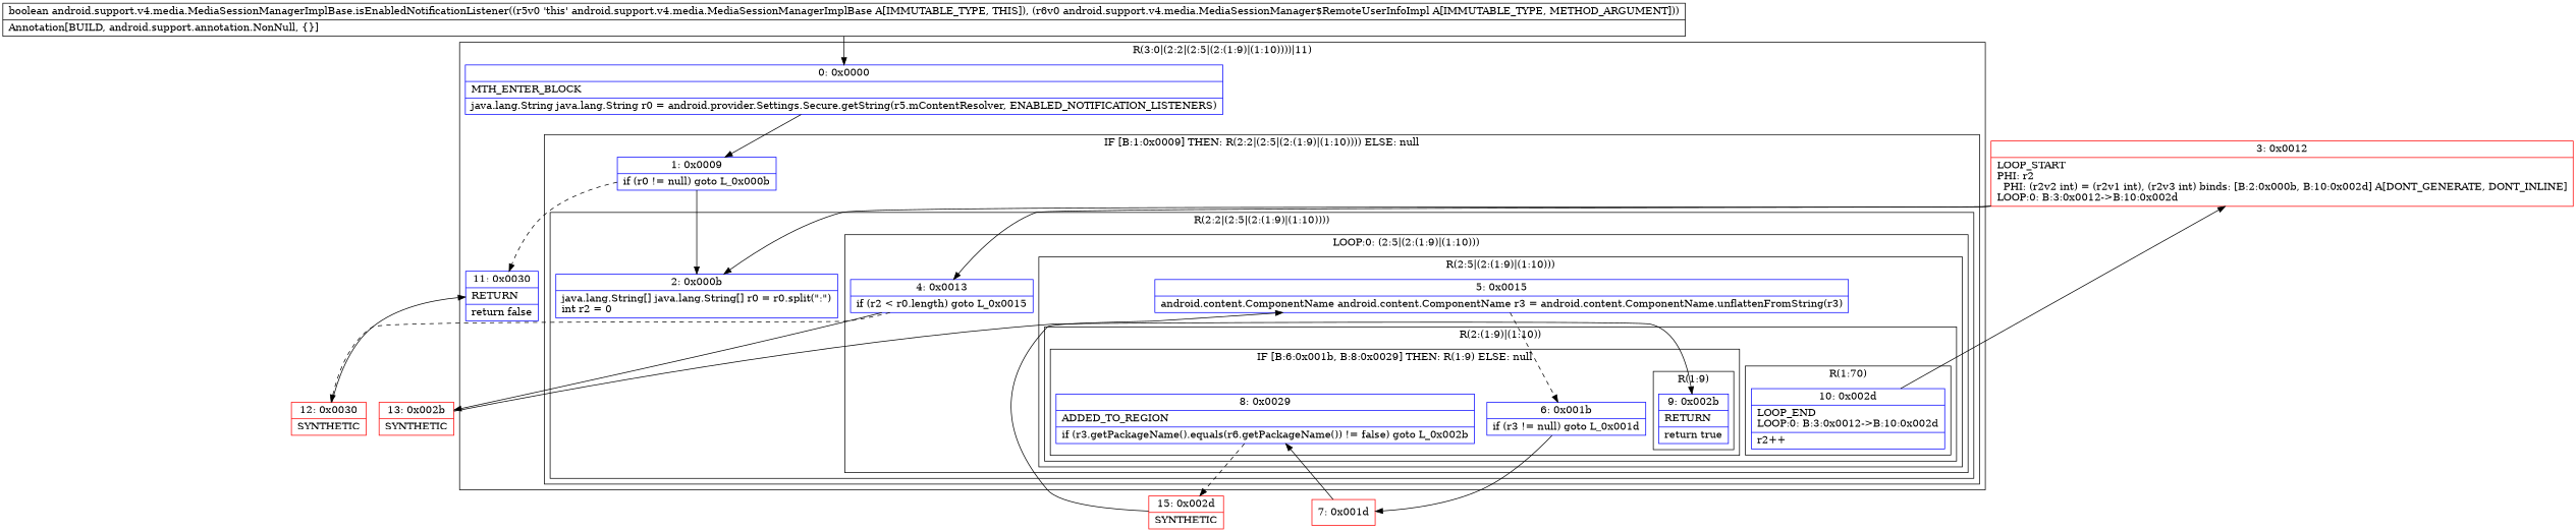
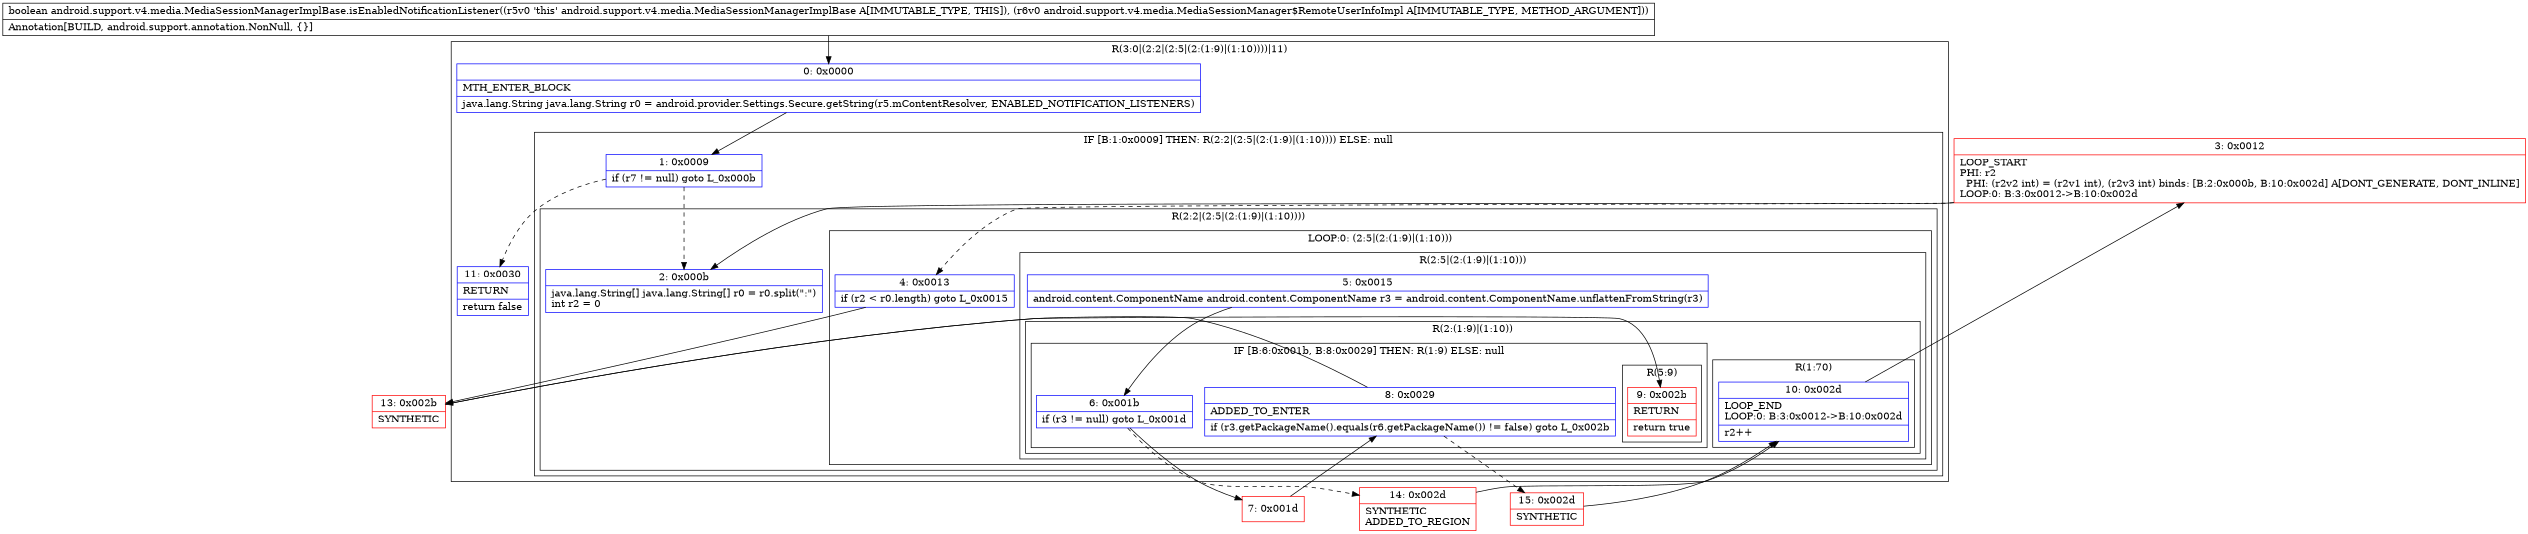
  digraph {
    node [color=blue shape=record]
-   n1 [label="{9\:\ 0x002b|RETURN\l|return true\l}"]
+   n1 [color=red label="{9\:\ 0x002b|RETURN\l|return true\l}"]
    n2 [label="{6\:\ 0x001b|if (r3 != null) goto L_0x001d\l}"]
-   n3 [label="{8\:\ 0x0029|ADDED_TO_REGION\l|if (r3.getPackageName().equals(r6.getPackageName()) != false) goto L_0x002b\l}"]
+   n3 [label="{8\:\ 0x0029|ADDED_TO_ENTER\l|if (r3.getPackageName().equals(r6.getPackageName()) != false) goto L_0x002b\l}"]
    n4 [label="{10\:\ 0x002d|LOOP_END\lLOOP:0: B:3:0x0012\-\>B:10:0x002d\l|r2++\l}"]
    n5 [label="{5\:\ 0x0015|android.content.ComponentName android.content.ComponentName r3 = android.content.ComponentName.unflattenFromString(r3)\l}"]
    n6 [label="{4\:\ 0x0013|if (r2 \< r0.length) goto L_0x0015\l}"]
    n7 [label="{2\:\ 0x000b|java.lang.String[] java.lang.String[] r0 = r0.split(\":\")\lint r2 = 0\l}"]
-   n8 [label="{1\:\ 0x0009|if (r0 != null) goto L_0x000b\l}"]
+   n8 [label="{1\:\ 0x0009|if (r7 != null) goto L_0x000b\l}"]
    n9 [label="{0\:\ 0x0000|MTH_ENTER_BLOCK\l|java.lang.String java.lang.String r0 = android.provider.Settings.Secure.getString(r5.mContentResolver, ENABLED_NOTIFICATION_LISTENERS)\l}"]
    n10 [label="{11\:\ 0x0030|RETURN\l|return false\l}"]
    n11 [color=red label="{7\:\ 0x001d}"]
+   n12 [color=red label="{14\:\ 0x002d|SYNTHETIC\lADDED_TO_REGION\l}"]
    n13 [color=red label="{13\:\ 0x002b|SYNTHETIC\l}"]
    n14 [color=red label="{15\:\ 0x002d|SYNTHETIC\l}"]
    n15 [color=red label="{3\:\ 0x0012|LOOP_START\lPHI: r2 \l  PHI: (r2v2 int) = (r2v1 int), (r2v3 int) binds: [B:2:0x000b, B:10:0x002d] A[DONT_GENERATE, DONT_INLINE]\lLOOP:0: B:3:0x0012\-\>B:10:0x002d\l}"]
-   n16 [color=red label="{12\:\ 0x0030|SYNTHETIC\l}"]
    n17 [label="{boolean android.support.v4.media.MediaSessionManagerImplBase.isEnabledNotificationListener((r5v0 'this' android.support.v4.media.MediaSessionManagerImplBase A[IMMUTABLE_TYPE, THIS]), (r6v0 android.support.v4.media.MediaSessionManager$RemoteUserInfoImpl A[IMMUTABLE_TYPE, METHOD_ARGUMENT]))  | Annotation[BUILD, android.support.annotation.NonNull, \{\}]\l}" color=""]
    subgraph cluster_1 {
      label="R(3:0|(2:2|(2:5|(2:(1:9)|(1:10))))|11)"
      n9
      n10
      subgraph cluster_2 {
        label="IF [B:1:0x0009] THEN: R(2:2|(2:5|(2:(1:9)|(1:10)))) ELSE: null"
        n8
        subgraph cluster_3 {
          label="R(2:2|(2:5|(2:(1:9)|(1:10))))"
          n7
          subgraph cluster_4 {
            label="LOOP:0: (2:5|(2:(1:9)|(1:10)))"
            n6
            subgraph cluster_5 {
              label="R(2:5|(2:(1:9)|(1:10)))"
              n5
              subgraph cluster_6 {
                label="R(2:(1:9)|(1:10))"
                subgraph cluster_7 {
                  label="IF [B:6:0x001b, B:8:0x0029] THEN: R(1:9) ELSE: null"
                  n2
                  n3
                  subgraph cluster_8 {
-                   label="R(1:9)"
+                   label="R(5:9)"
                    n1
                  }
                }
                subgraph cluster_9 {
                  label="R(1:70)"
                  n4
                }
              }
            }
          }
        }
      }
    }
    n2 -> n11
+   n2 -> n12 [style=dashed]
+   n3 -> n13
    n3 -> n14 [style=dashed]
    n4 -> n15
-   n5 -> n2 [style=dashed]
+   n5 -> n2
    n6 -> n13
-   n6 -> n16 [style=dashed]
-   n8 -> n7
+   n8 -> n7 [style=dashed]
    n8 -> n10 [style=dashed]
    n9 -> n8
    n11 -> n3
+   n12 -> n4
    n13 -> n1
-   n14 -> n5
-   n15 -> n6
+   n14 -> n4
+   n15 -> n6 [style=dashed]
    n15 -> n7
-   n16 -> n10
    n17 -> n9
  }
